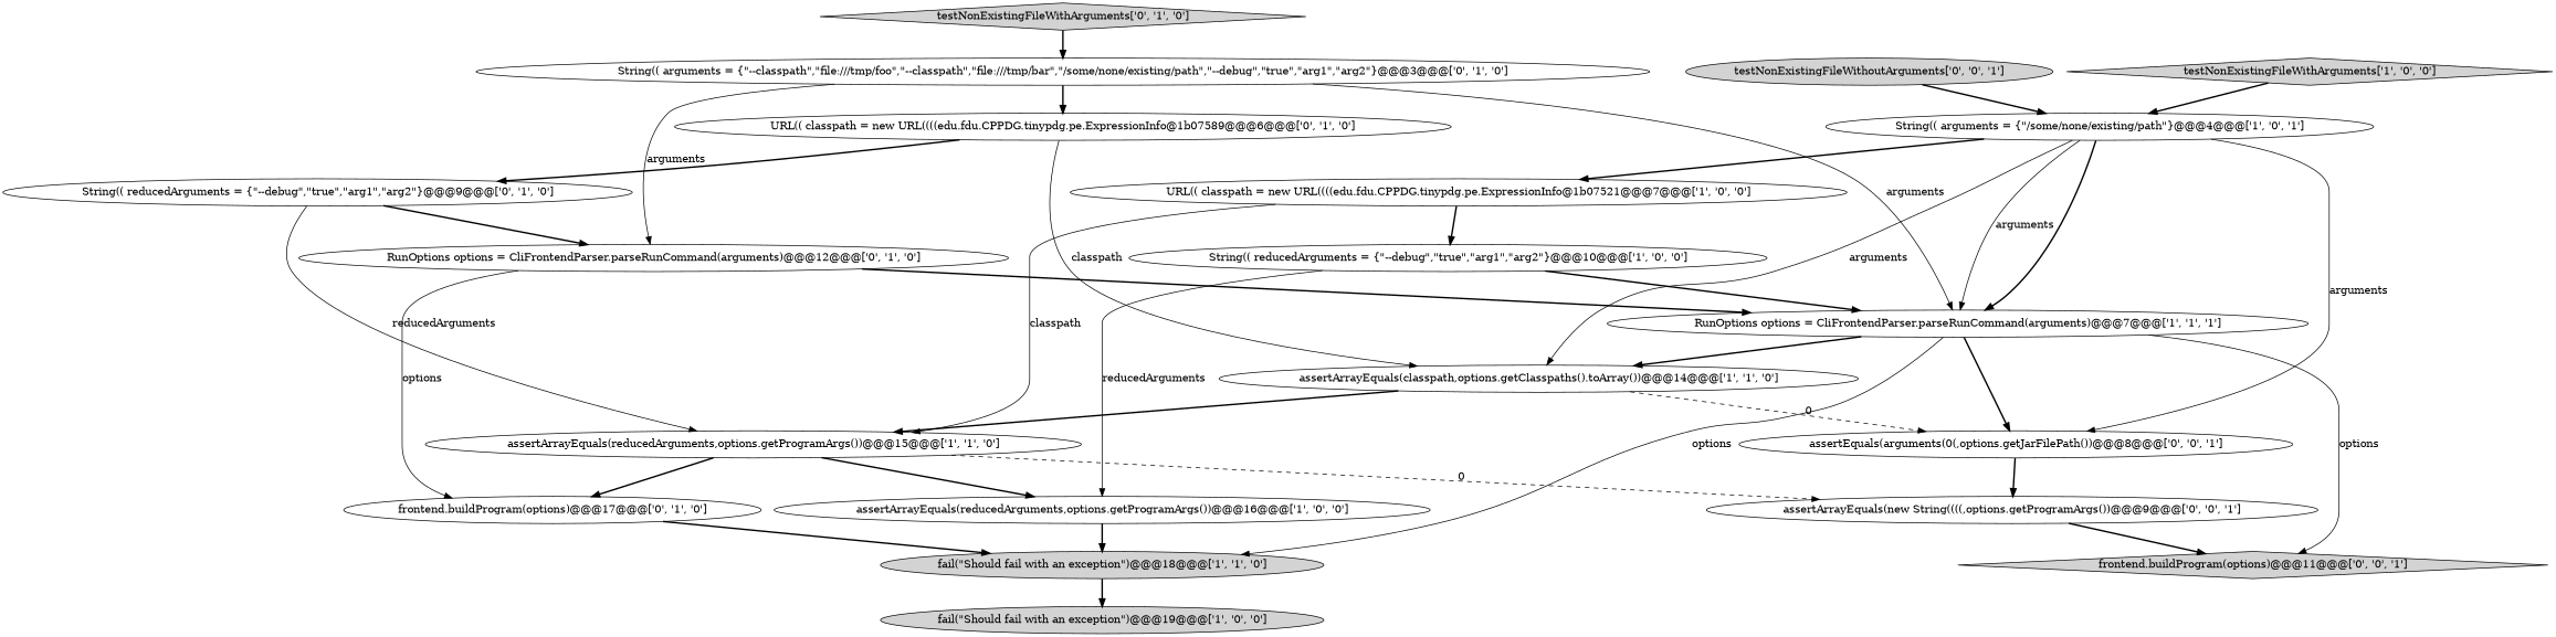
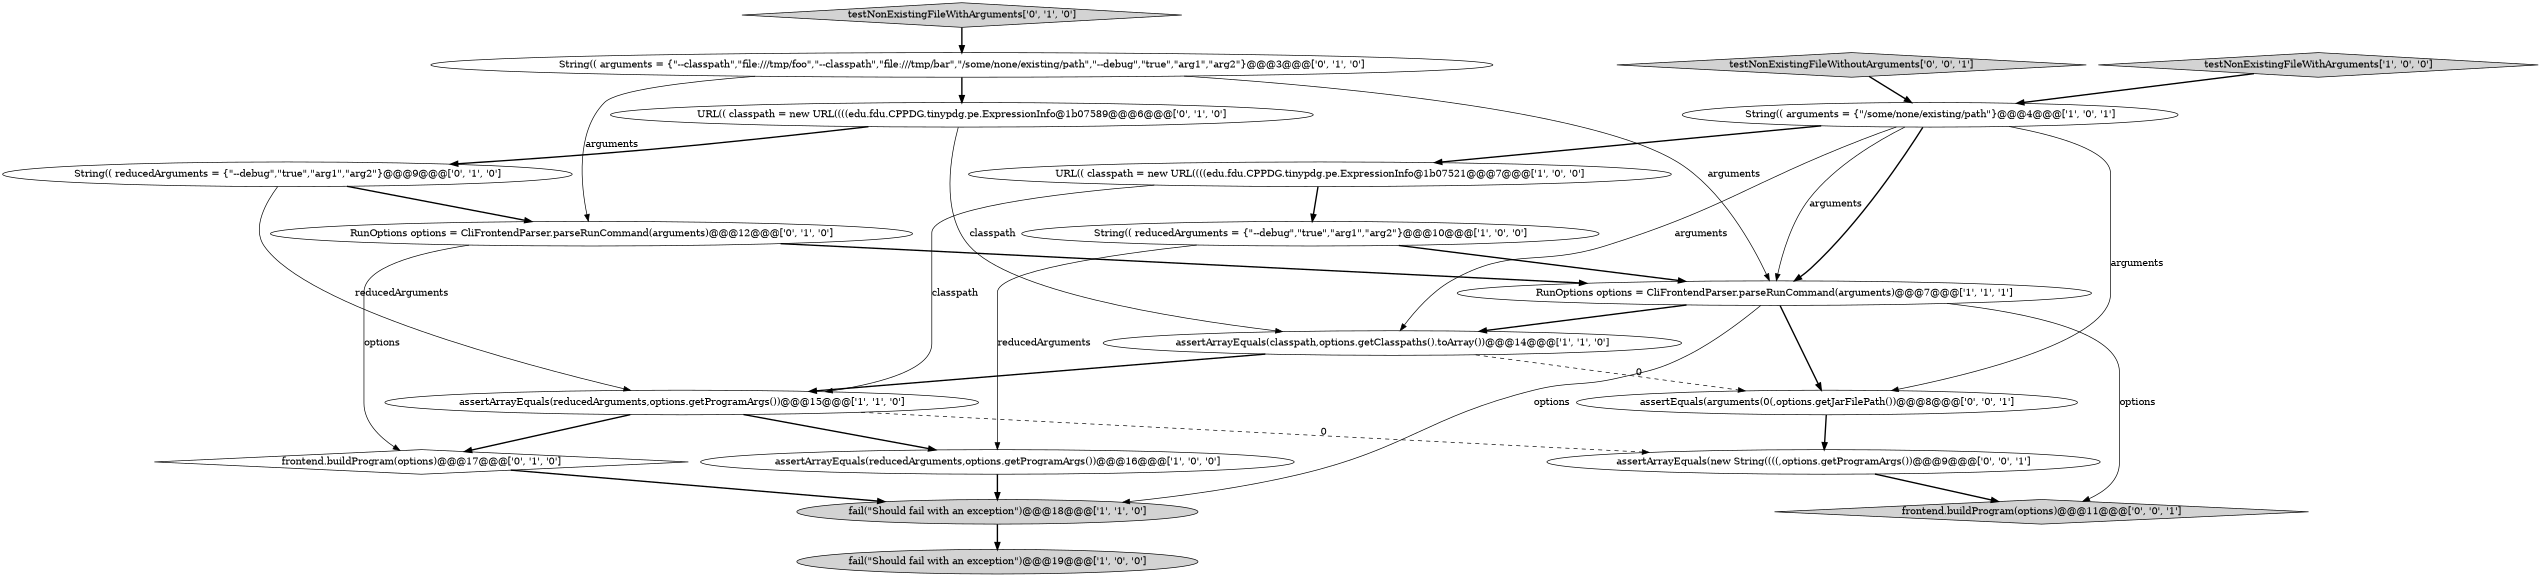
  digraph {
    node [fillcolor=white shape=ellipse style=filled]
    edge [style=bold]
    n1 [label="RunOptions options = CliFrontendParser.parseRunCommand(arguments)@@@7@@@['1', '1', '1']"]
    n2 [fillcolor=lightgray label="fail(\"Should fail with an exception\")@@@18@@@['1', '1', '0']"]
    n3 [label="assertArrayEquals(classpath,options.getClasspaths().toArray())@@@14@@@['1', '1', '0']"]
    n4 [label="assertEquals(arguments(0(,options.getJarFilePath())@@@8@@@['0', '0', '1']"]
    n5 [fillcolor=lightgray label="frontend.buildProgram(options)@@@11@@@['0', '0', '1']" shape=diamond]
    n6 [fillcolor=lightgray label="fail(\"Should fail with an exception\")@@@19@@@['1', '0', '0']"]
    n7 [label="assertArrayEquals(reducedArguments,options.getProgramArgs())@@@15@@@['1', '1', '0']"]
    n8 [label="assertArrayEquals(new String((((,options.getProgramArgs())@@@9@@@['0', '0', '1']"]
    n9 [label="assertArrayEquals(reducedArguments,options.getProgramArgs())@@@16@@@['1', '0', '0']"]
    n10 [fillcolor=lightgray label="testNonExistingFileWithArguments['1', '0', '0']" shape=diamond]
    n11 [label="String(( arguments = {\"/some/none/existing/path\"}@@@4@@@['1', '0', '1']"]
    n12 [label="URL(( classpath = new URL((((edu.fdu.CPPDG.tinypdg.pe.ExpressionInfo@1b07521@@@7@@@['1', '0', '0']"]
-   n13 [label="frontend.buildProgram(options)@@@17@@@['0', '1', '0']"]
+   n13 [label="frontend.buildProgram(options)@@@17@@@['0', '1', '0']" shape=diamond]
    n14 [label="String(( reducedArguments = {\"--debug\",\"true\",\"arg1\",\"arg2\"}@@@10@@@['1', '0', '0']"]
    n15 [label="RunOptions options = CliFrontendParser.parseRunCommand(arguments)@@@12@@@['0', '1', '0']"]
    n16 [fillcolor=lightgray label="testNonExistingFileWithArguments['0', '1', '0']" shape=diamond]
    n17 [label="String(( arguments = {\"--classpath\",\"file:///tmp/foo\",\"--classpath\",\"file:///tmp/bar\",\"/some/none/existing/path\",\"--debug\",\"true\",\"arg1\",\"arg2\"}@@@3@@@['0', '1', '0']"]
    n18 [label="URL(( classpath = new URL((((edu.fdu.CPPDG.tinypdg.pe.ExpressionInfo@1b07589@@@6@@@['0', '1', '0']"]
-   n19 [fillcolor=lightgray label="testNonExistingFileWithoutArguments['0', '0', '1']"]
+   n19 [fillcolor=lightgray label="testNonExistingFileWithoutArguments['0', '0', '1']" shape=diamond]
    n20 [label="String(( reducedArguments = {\"--debug\",\"true\",\"arg1\",\"arg2\"}@@@9@@@['0', '1', '0']"]
    n1 -> n2 [label=options style=solid]
    n1 -> n3
    n1 -> n4
    n1 -> n5 [label=options style=solid]
    n2 -> n6
    n3 -> n4 [label=0 style=dashed]
    n3 -> n7
    n4 -> n8
    n7 -> n8 [label=0 style=dashed]
    n7 -> n9
    n7 -> n13
    n8 -> n5
    n9 -> n2
    n10 -> n11
    n11 -> n1
    n11 -> n1 [label=arguments style=solid]
    n11 -> n3 [label=arguments style=solid]
    n11 -> n4 [label=arguments style=solid]
    n11 -> n12
    n12 -> n7 [label=classpath style=solid]
    n12 -> n14
    n13 -> n2
    n14 -> n1
    n14 -> n9 [label=reducedArguments style=solid]
    n15 -> n1
    n15 -> n13 [label=options style=solid]
    n16 -> n17
    n17 -> n1 [label=arguments style=solid]
    n17 -> n15 [label=arguments style=solid]
    n17 -> n18
    n18 -> n3 [label=classpath style=solid]
    n18 -> n20
    n19 -> n11
    n20 -> n7 [label=reducedArguments style=solid]
    n20 -> n15
  }
